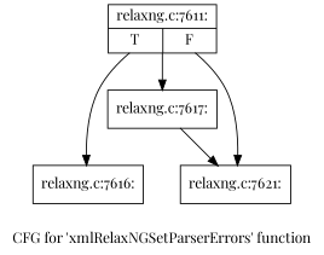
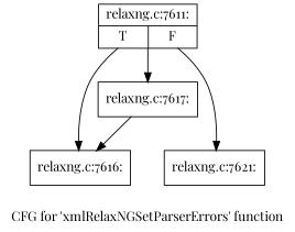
  digraph {
    fontname="Playfair Display"
    label="CFG for 'xmlRelaxNGSetParserErrors' function"
    node [fontname="Playfair Display" shape=record]
    edge [fontname="Playfair Display"]
    n1 [label="{relaxng.c:7611:|{<s0>T|<s1>F}}"]
    n2 [label="{relaxng.c:7616:}"]
    n3 [label="{relaxng.c:7617:}"]
    n4 [label="{relaxng.c:7621:}"]
    n1 -> n2
    n1 -> n3
    n1 -> n4
-   n3 -> n4
+   n3 -> n2
  }
